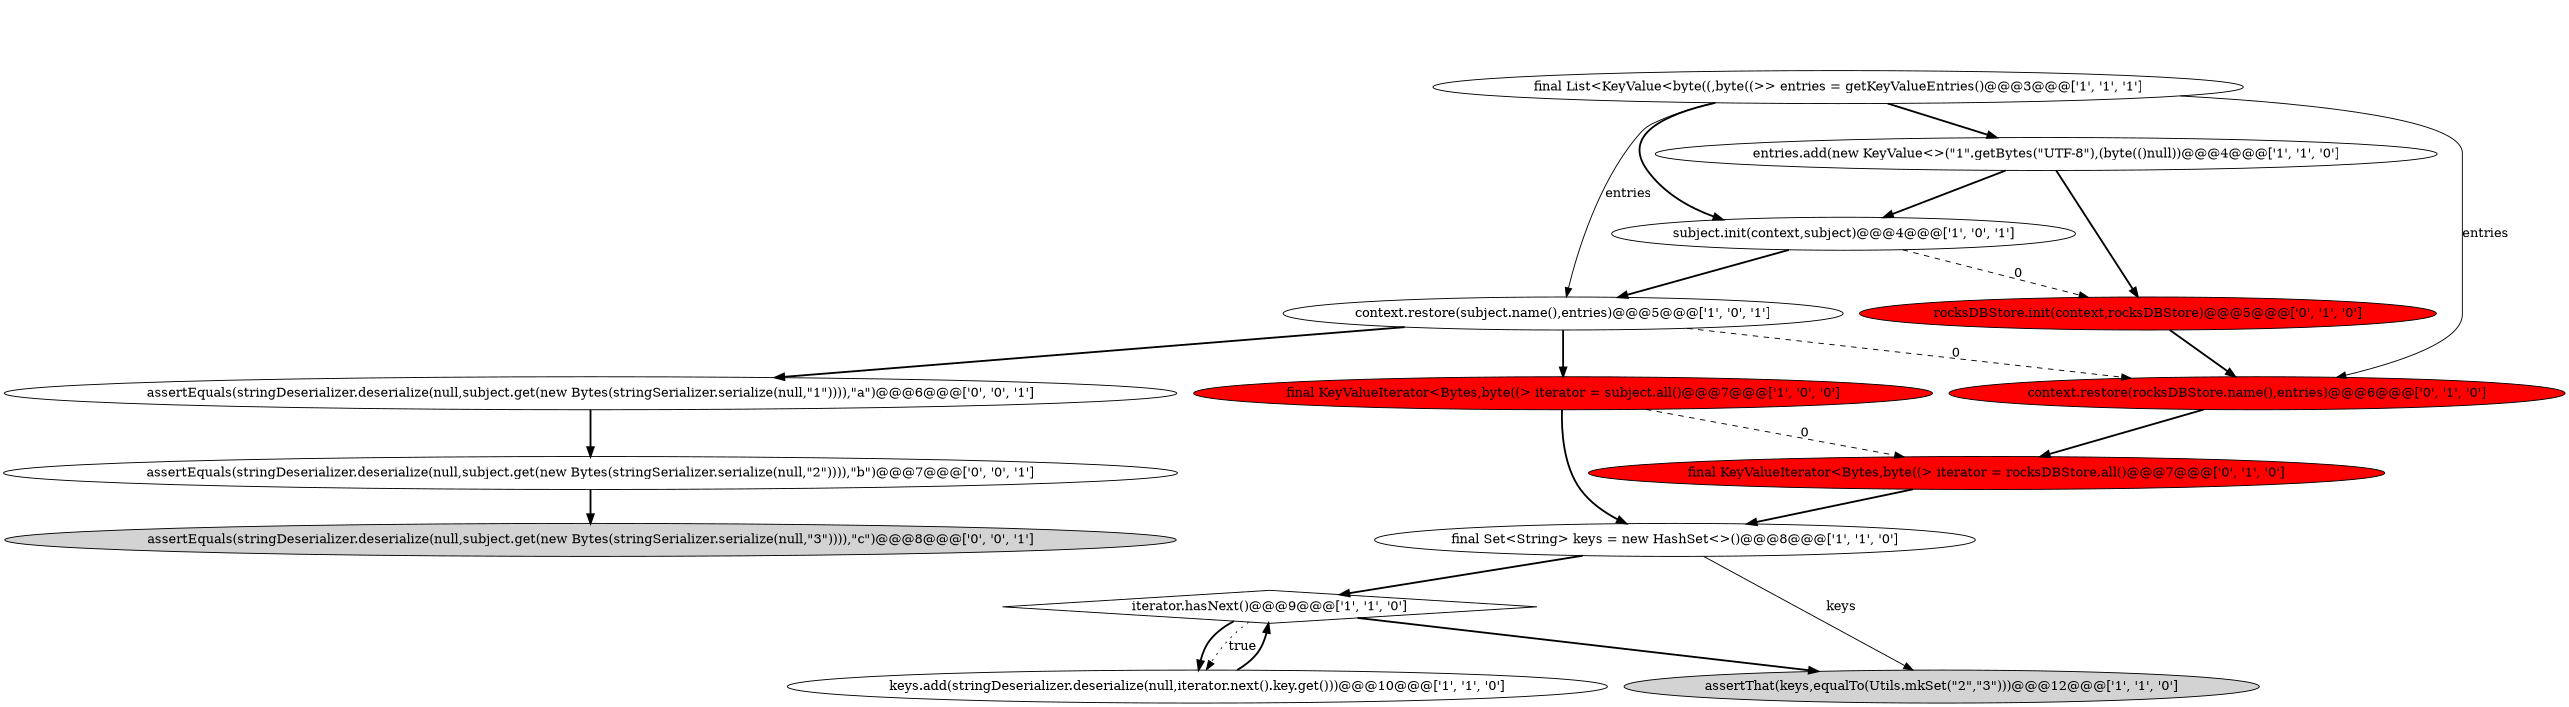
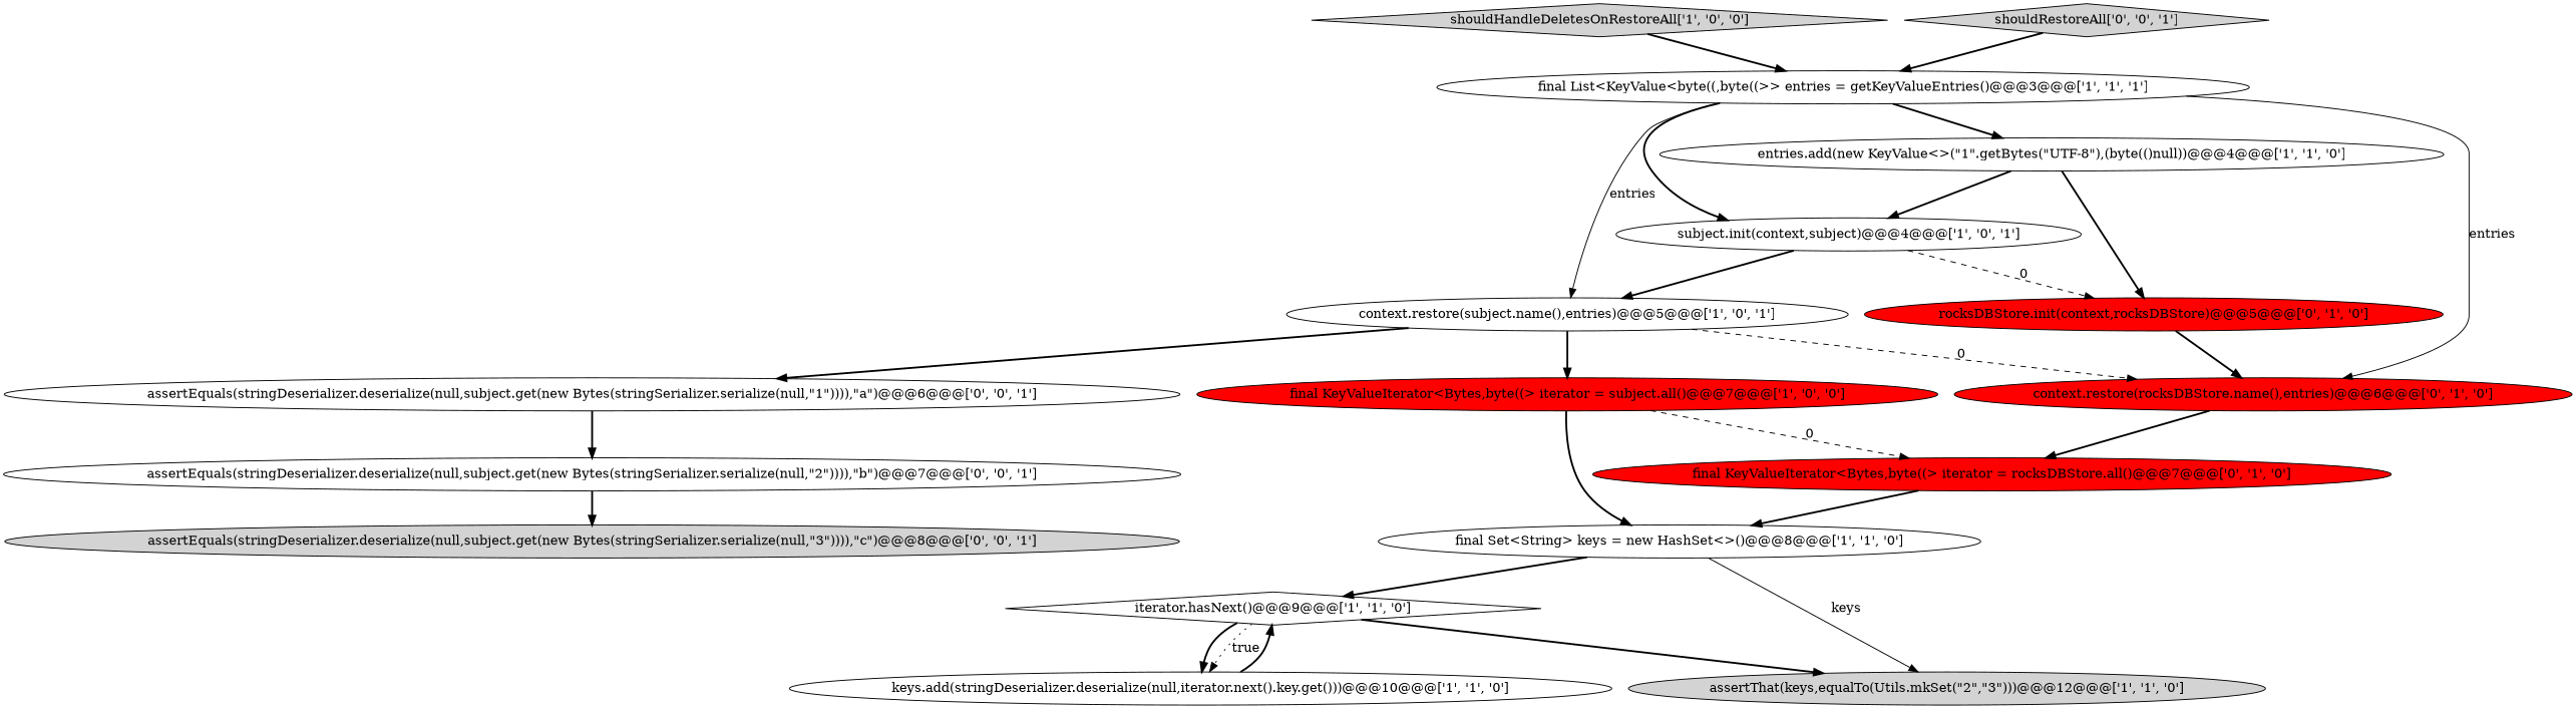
  digraph {
    node [fillcolor=white shape=ellipse style=filled]
    edge [style=bold]
    n1 [label="subject.init(context,subject)@@@4@@@['1', '0', '1']"]
    n2 [fillcolor=red label="rocksDBStore.init(context,rocksDBStore)@@@5@@@['0', '1', '0']"]
    n3 [label="context.restore(subject.name(),entries)@@@5@@@['1', '0', '1']"]
    n4 [fillcolor=red label="context.restore(rocksDBStore.name(),entries)@@@6@@@['0', '1', '0']"]
    n5 [fillcolor=red label="final KeyValueIterator<Bytes,byte((> iterator = subject.all()@@@7@@@['1', '0', '0']"]
    n6 [label="assertEquals(stringDeserializer.deserialize(null,subject.get(new Bytes(stringSerializer.serialize(null,\"1\")))),\"a\")@@@6@@@['0', '0', '1']"]
    n7 [label="iterator.hasNext()@@@9@@@['1', '1', '0']" shape=diamond]
    n8 [label="keys.add(stringDeserializer.deserialize(null,iterator.next().key.get()))@@@10@@@['1', '1', '0']"]
    n9 [fillcolor=lightgray label="assertThat(keys,equalTo(Utils.mkSet(\"2\",\"3\")))@@@12@@@['1', '1', '0']"]
    n10 [fillcolor=lightgray label="assertEquals(stringDeserializer.deserialize(null,subject.get(new Bytes(stringSerializer.serialize(null,\"3\")))),\"c\")@@@8@@@['0', '0', '1']"]
    n11 [fillcolor=red label="final KeyValueIterator<Bytes,byte((> iterator = rocksDBStore.all()@@@7@@@['0', '1', '0']"]
+   n12 [fillcolor=lightgray label="shouldHandleDeletesOnRestoreAll['1', '0', '0']" shape=diamond]
    n13 [label="final List<KeyValue<byte((,byte((>> entries = getKeyValueEntries()@@@3@@@['1', '1', '1']"]
    n14 [label="entries.add(new KeyValue<>(\"1\".getBytes(\"UTF-8\"),(byte(()null))@@@4@@@['1', '1', '0']"]
    n15 [label="final Set<String> keys = new HashSet<>()@@@8@@@['1', '1', '0']"]
    n16 [label="assertEquals(stringDeserializer.deserialize(null,subject.get(new Bytes(stringSerializer.serialize(null,\"2\")))),\"b\")@@@7@@@['0', '0', '1']"]
+   n17 [fillcolor=lightgray label="shouldRestoreAll['0', '0', '1']" shape=diamond]
    n1 -> n2 [label=0 style=dashed]
    n1 -> n3
    n2 -> n4
    n3 -> n4 [label=0 style=dashed]
    n3 -> n5
    n3 -> n6
    n4 -> n11
    n5 -> n11 [label=0 style=dashed]
    n5 -> n15
    n6 -> n16
    n7 -> n8
    n7 -> n8 [label=true style=dotted]
    n7 -> n9
    n8 -> n7
    n11 -> n15
+   n12 -> n13
    n13 -> n1
    n13 -> n3 [label=entries style=solid]
    n13 -> n4 [label=entries style=solid]
    n13 -> n14
    n14 -> n1
    n14 -> n2
    n15 -> n7
    n15 -> n9 [label=keys style=solid]
    n16 -> n10
+   n17 -> n13
  }
